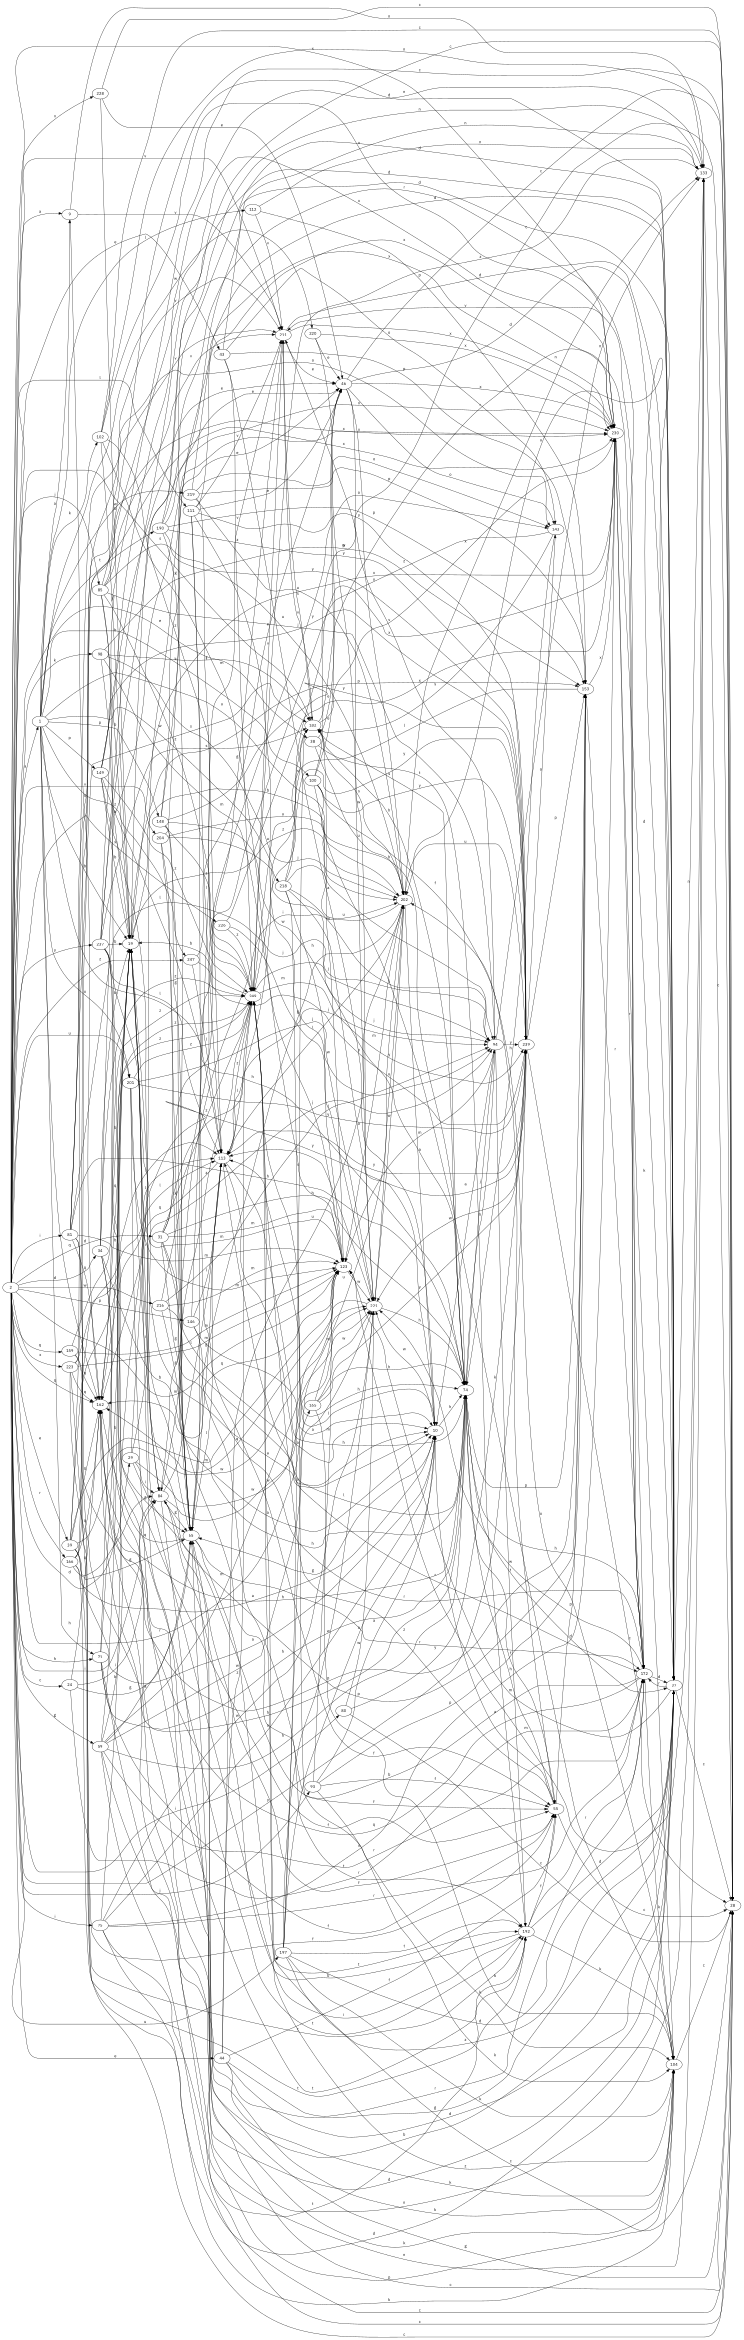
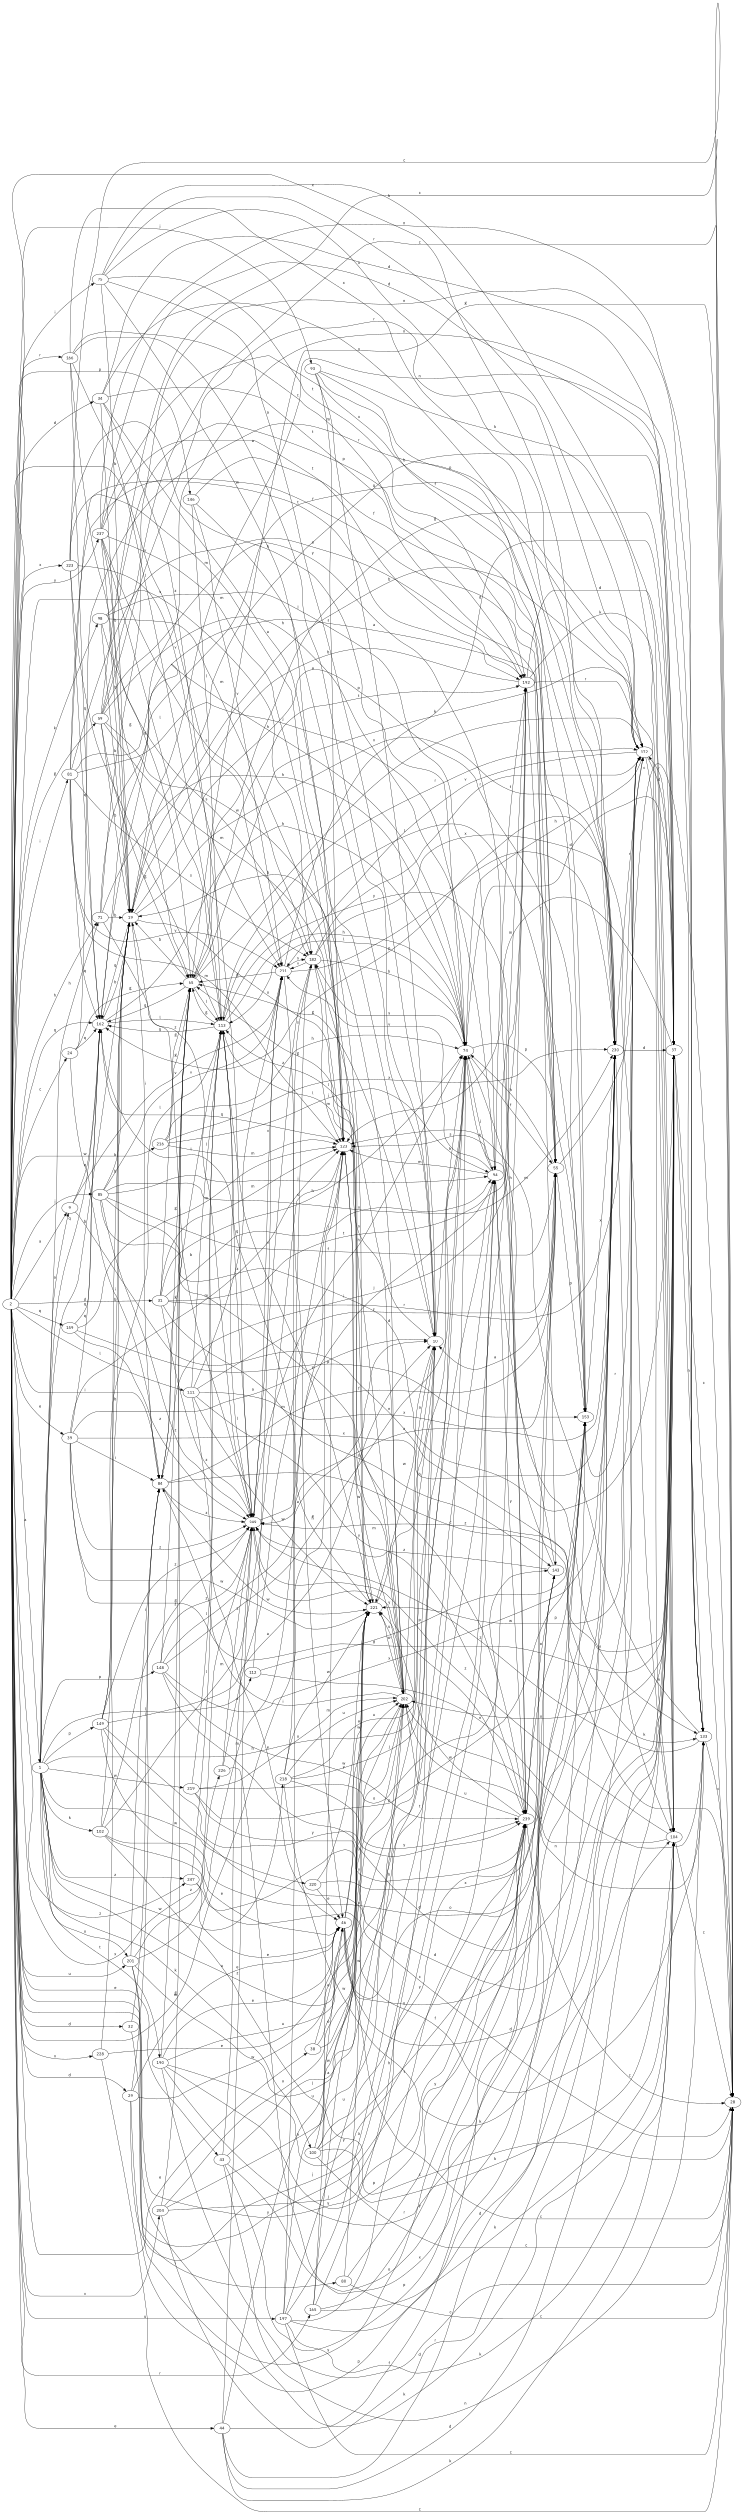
  strict digraph {
    fontname="IBM Plex Sans"
    rankdir=LR
    node [fontname="IBM Plex Sans"]
    edge [fontname="IBM Plex Sans"]
    n1 [label=2]
    1
    9
    24
    29
    31
+   32
    34
    38
    39
    43
    44
    59
    71
    75
    80
    81
    84
    85
    93
    98
    111
    123
    146
    159
    162
    165
    166
    182
    197
    201
    204
    211
    216
    223
    226
    228
    230
    237
    239
    247
    19
    74
    100
    102
    112
    148
    149
    190
    202
    218
    219
    220
    133
    65
    172
    221
    153
    46
    94
    143
    192
    249
    10
    37
    55
    104
    28
    113
    n1 -> 1 [label=a]
    n1 -> 9 [label=a]
    n1 -> 24 [label=c]
    n1 -> 29 [label=d]
    n1 -> 31 [label=d]
+   n1 -> 32 [label=d]
    n1 -> 34 [label=d]
    n1 -> 38 [label=e]
    n1 -> 39 [label=e]
    n1 -> 43 [label=e]
    n1 -> 44 [label=e]
    n1 -> 59 [label=g]
    n1 -> 71 [label=h]
    n1 -> 75 [label=i]
    n1 -> 80 [label=i]
    n1 -> 81 [label=i]
    n1 -> 84 [label=i]
    n1 -> 85 [label=j]
    n1 -> 93 [label=j]
    n1 -> 98 [label=k]
    n1 -> 111 [label=l]
    n1 -> 123 [label=m]
    n1 -> 146 [label=p]
    n1 -> 159 [label=q]
    n1 -> 162 [label=q]
    n1 -> 165 [label=r]
    n1 -> 166 [label=r]
    n1 -> 182 [label=s]
    n1 -> 197 [label=u]
    n1 -> 201 [label=u]
    n1 -> 204 [label=v]
    n1 -> 211 [label=v]
    n1 -> 216 [label=w]
    n1 -> 223 [label=x]
    n1 -> 226 [label=x]
    n1 -> 228 [label=x]
    n1 -> 230 [label=x]
    n1 -> 237 [label=y]
    n1 -> 239 [label=y]
    n1 -> 247 [label=z]
    1 -> 9 [label=a]
    1 -> 71 [label=h]
    1 -> 162 [label=q]
    1 -> 201 [label=u]
    1 -> 247 [label=z]
    1 -> 19 [label=b]
    1 -> 74 [label=h]
    1 -> 100 [label=k]
    1 -> 102 [label=k]
    1 -> 112 [label=l]
    1 -> 148 [label=p]
    1 -> 149 [label=p]
    1 -> 190 [label=t]
    1 -> 202 [label=u]
    1 -> 218 [label=w]
    1 -> 219 [label=w]
    1 -> 220 [label=w]
    9 -> 162 [label=q]
    9 -> 211 [label=v]
    9 -> 133 [label=n]
    24 -> 84 [label=i]
    24 -> 162 [label=q]
    24 -> 65 [label=g]
    24 -> 172 [label=r]
    29 -> 84 [label=i]
    29 -> 221 [label=w]
    29 -> 153 [label=p]
    29 -> 46 [label=e]
    29 -> 94 [label=j]
    31 -> 123 [label=m]
    31 -> 74 [label=h]
    31 -> 65 [label=g]
    31 -> 172 [label=r]
    31 -> 94 [label=j]
    31 -> 143 [label=o]
    31 -> 192 [label=t]
    31 -> 249 [label=z]
+   32 -> 84 [label=i]
+   32 -> 239 [label=y]
    34 -> 230 [label=x]
    34 -> 19 [label=b]
    34 -> 192 [label=t]
    34 -> 249 [label=z]
    34 -> 10 [label=a]
    34 -> 37 [label=d]
    38 -> 202 [label=u]
    38 -> 46 [label=e]
    38 -> 192 [label=t]
    39 -> 84 [label=i]
    39 -> 123 [label=m]
    39 -> 162 [label=q]
    39 -> 230 [label=x]
    39 -> 221 [label=w]
    39 -> 249 [label=z]
    39 -> 10 [label=a]
    39 -> 37 [label=d]
    43 -> 133 [label=n]
    43 -> 153 [label=p]
    43 -> 143 [label=o]
    43 -> 249 [label=z]
    43 -> 10 [label=a]
    44 -> 202 [label=u]
    44 -> 172 [label=r]
    44 -> 249 [label=z]
    44 -> 37 [label=d]
    44 -> 55 [label=f]
    44 -> 104 [label=k]
    59 -> 123 [label=m]
    59 -> 239 [label=y]
    59 -> 19 [label=b]
    59 -> 74 [label=h]
    59 -> 133 [label=n]
    59 -> 65 [label=g]
    59 -> 172 [label=r]
    59 -> 221 [label=w]
    59 -> 28 [label=c]
    71 -> 19 [label=b]
    71 -> 74 [label=h]
    71 -> 249 [label=z]
    71 -> 55 [label=f]
    71 -> 28 [label=c]
    75 -> 230 [label=x]
    75 -> 19 [label=b]
    75 -> 172 [label=r]
    75 -> 221 [label=w]
    75 -> 192 [label=t]
    75 -> 10 [label=a]
    75 -> 104 [label=k]
    80 -> 239 [label=y]
    80 -> 221 [label=w]
    80 -> 28 [label=c]
    81 -> 123 [label=m]
    81 -> 162 [label=q]
    81 -> 182 [label=s]
    81 -> 211 [label=v]
    81 -> 74 [label=h]
    81 -> 94 [label=j]
    81 -> 143 [label=o]
    81 -> 192 [label=t]
    81 -> 55 [label=f]
    84 -> 65 [label=g]
    84 -> 221 [label=w]
    84 -> 249 [label=z]
    84 -> 55 [label=f]
    84 -> 28 [label=c]
    84 -> 113 [label=l]
    85 -> 211 [label=v]
    85 -> 230 [label=x]
    85 -> 239 [label=y]
    85 -> 19 [label=b]
    85 -> 94 [label=j]
    85 -> 249 [label=z]
    85 -> 37 [label=d]
    85 -> 55 [label=f]
    93 -> 123 [label=m]
    93 -> 153 [label=p]
    93 -> 10 [label=a]
    93 -> 55 [label=f]
    93 -> 104 [label=k]
    98 -> 123 [label=m]
    98 -> 182 [label=s]
    98 -> 19 [label=b]
    98 -> 153 [label=p]
    98 -> 94 [label=j]
    111 -> 211 [label=v]
    111 -> 230 [label=x]
    111 -> 239 [label=y]
    111 -> 221 [label=w]
    111 -> 46 [label=e]
    111 -> 55 [label=f]
    111 -> 113 [label=l]
    123 -> 162 [label=q]
    123 -> 221 [label=w]
    146 -> 211 [label=v]
    146 -> 10 [label=a]
    146 -> 55 [label=f]
    146 -> 113 [label=l]
    159 -> 123 [label=m]
    159 -> 162 [label=q]
    159 -> 153 [label=p]
    159 -> 249 [label=z]
    162 -> 19 [label=b]
    162 -> 74 [label=h]
    162 -> 133 [label=n]
    162 -> 113 [label=l]
    165 -> 123 [label=m]
    165 -> 239 [label=y]
    165 -> 74 [label=h]
    165 -> 221 [label=w]
    165 -> 104 [label=k]
    166 -> 162 [label=q]
    166 -> 230 [label=x]
    166 -> 65 [label=g]
    166 -> 192 [label=t]
    166 -> 10 [label=a]
    166 -> 113 [label=l]
    182 -> 123 [label=m]
    182 -> 211 [label=v]
    182 -> 230 [label=x]
    182 -> 74 [label=h]
    182 -> 172 [label=r]
    182 -> 249 [label=z]
    197 -> 182 [label=s]
    197 -> 202 [label=u]
    197 -> 221 [label=w]
    197 -> 192 [label=t]
    197 -> 10 [label=a]
    197 -> 37 [label=d]
    197 -> 104 [label=k]
    197 -> 28 [label=c]
    201 -> 84 [label=i]
    201 -> 123 [label=m]
    201 -> 239 [label=y]
    201 -> 94 [label=j]
    201 -> 249 [label=z]
    201 -> 104 [label=k]
    204 -> 202 [label=u]
    204 -> 65 [label=g]
    204 -> 94 [label=j]
    204 -> 10 [label=a]
    204 -> 37 [label=d]
    211 -> 182 [label=s]
    211 -> 230 [label=x]
    211 -> 65 [label=g]
    211 -> 46 [label=e]
    211 -> 37 [label=d]
    216 -> 123 [label=m]
    216 -> 230 [label=x]
    216 -> 74 [label=h]
    216 -> 65 [label=g]
    216 -> 94 [label=j]
    223 -> 123 [label=m]
    223 -> 162 [label=q]
    223 -> 211 [label=v]
    223 -> 74 [label=h]
    223 -> 28 [label=c]
    223 -> 113 [label=l]
    226 -> 123 [label=m]
    226 -> 230 [label=x]
    226 -> 249 [label=z]
    228 -> 19 [label=b]
    228 -> 46 [label=e]
    228 -> 28 [label=c]
    230 -> 172 [label=r]
    230 -> 37 [label=d]
    230 -> 104 [label=k]
    237 -> 123 [label=m]
    237 -> 182 [label=s]
    237 -> 230 [label=x]
    237 -> 19 [label=b]
    237 -> 133 [label=n]
    237 -> 65 [label=g]
    237 -> 192 [label=t]
    237 -> 37 [label=d]
    237 -> 113 [label=l]
    239 -> 202 [label=u]
    239 -> 221 [label=w]
    239 -> 153 [label=p]
    239 -> 143 [label=o]
    239 -> 28 [label=c]
    247 -> 239 [label=y]
    247 -> 46 [label=e]
    247 -> 113 [label=l]
    19 -> 84 [label=i]
    19 -> 162 [label=q]
    19 -> 230 [label=x]
    19 -> 202 [label=u]
    19 -> 133 [label=n]
    19 -> 153 [label=p]
    74 -> 182 [label=s]
    74 -> 153 [label=p]
    74 -> 94 [label=j]
    74 -> 37 [label=d]
    74 -> 55 [label=f]
    74 -> 113 [label=l]
    100 -> 239 [label=y]
    100 -> 74 [label=h]
    100 -> 46 [label=e]
    100 -> 55 [label=f]
    100 -> 104 [label=k]
    100 -> 28 [label=c]
    102 -> 123 [label=m]
    102 -> 230 [label=x]
    102 -> 19 [label=b]
    102 -> 133 [label=n]
    102 -> 249 [label=z]
    102 -> 28 [label=c]
    112 -> 211 [label=v]
    112 -> 133 [label=n]
    112 -> 153 [label=p]
    148 -> 230 [label=x]
    148 -> 239 [label=y]
    148 -> 74 [label=h]
    148 -> 65 [label=g]
    148 -> 249 [label=z]
    148 -> 10 [label=a]
    148 -> 37 [label=d]
    149 -> 239 [label=y]
    149 -> 19 [label=b]
    149 -> 46 [label=e]
    149 -> 249 [label=z]
    149 -> 10 [label=a]
    149 -> 28 [label=c]
    149 -> 113 [label=l]
    190 -> 239 [label=y]
    190 -> 202 [label=u]
    190 -> 65 [label=g]
    190 -> 172 [label=r]
    190 -> 153 [label=p]
    190 -> 46 [label=e]
    190 -> 28 [label=c]
    202 -> 84 [label=i]
    202 -> 123 [label=m]
    202 -> 182 [label=s]
    202 -> 19 [label=b]
    202 -> 133 [label=n]
    202 -> 65 [label=g]
    202 -> 221 [label=w]
    202 -> 10 [label=a]
    202 -> 113 [label=l]
    218 -> 182 [label=s]
    218 -> 239 [label=y]
    218 -> 202 [label=u]
    218 -> 221 [label=w]
    218 -> 94 [label=j]
    218 -> 10 [label=a]
    218 -> 104 [label=k]
    219 -> 202 [label=u]
    219 -> 153 [label=p]
    219 -> 143 [label=o]
    219 -> 37 [label=d]
    219 -> 113 [label=l]
    220 -> 230 [label=x]
    220 -> 221 [label=w]
    220 -> 46 [label=e]
    133 -> 123 [label=m]
    133 -> 249 [label=z]
    133 -> 28 [label=c]
    65 -> 162 [label=q]
    65 -> 19 [label=b]
    65 -> 172 [label=r]
    65 -> 192 [label=t]
    65 -> 104 [label=k]
    65 -> 113 [label=l]
    172 -> 162 [label=q]
    172 -> 211 [label=v]
    172 -> 19 [label=b]
    172 -> 74 [label=h]
    172 -> 221 [label=w]
    172 -> 37 [label=d]
    172 -> 104 [label=k]
    221 -> 162 [label=q]
    221 -> 74 [label=h]
    221 -> 202 [label=u]
    221 -> 113 [label=l]
    153 -> 230 [label=x]
    153 -> 172 [label=r]
    153 -> 113 [label=l]
    46 -> 230 [label=x]
    46 -> 202 [label=u]
    46 -> 221 [label=w]
    46 -> 143 [label=o]
    46 -> 37 [label=d]
    46 -> 28 [label=c]
    94 -> 123 [label=m]
    94 -> 211 [label=v]
    94 -> 239 [label=y]
    94 -> 74 [label=h]
    94 -> 133 [label=n]
    94 -> 192 [label=t]
-   94 -> 10 [label=a]
-   143 -> 182 [label=s]
+   143 -> 123 [label=s]
    143 -> 74 [label=h]
    143 -> 249 [label=z]
    192 -> 84 [label=i]
    192 -> 19 [label=b]
    192 -> 172 [label=r]
    192 -> 37 [label=d]
    192 -> 55 [label=f]
    192 -> 104 [label=k]
    249 -> 211 [label=v]
    249 -> 239 [label=y]
    249 -> 19 [label=b]
    249 -> 74 [label=h]
    249 -> 94 [label=j]
    249 -> 113 [label=l]
    10 -> 74 [label=h]
    10 -> 65 [label=g]
    10 -> 221 [label=w]
    10 -> 113 [label=l]
    37 -> 123 [label=m]
    37 -> 19 [label=b]
    37 -> 202 [label=u]
    37 -> 133 [label=n]
    37 -> 65 [label=g]
    37 -> 172 [label=r]
    37 -> 249 [label=z]
    37 -> 28 [label=c]
    55 -> 74 [label=h]
    55 -> 153 [label=p]
    55 -> 249 [label=z]
    55 -> 10 [label=a]
    55 -> 28 [label=c]
    104 -> 162 [label=p]
    104 -> 202 [label=u]
    104 -> 249 [label=z]
    104 -> 28 [label=c]
    28 -> 65 [label=g]
    113 -> 162 [label=q]
    113 -> 239 [label=y]
    113 -> 74 [label=h]
    113 -> 65 [label=g]
    113 -> 172 [label=r]
    113 -> 249 [label=z]
  }
